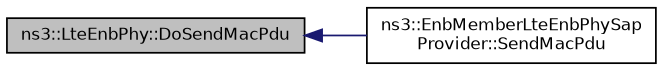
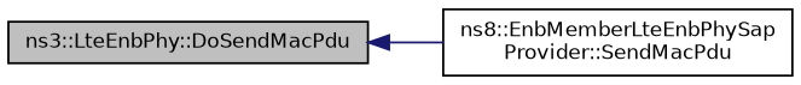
  digraph {
    rankdir=LR
    node [color=black fontname=Helvetica fontsize=10 shape=record style=filled]
    n1 [fillcolor=grey75 fontcolor=black height=0.2 label="ns3::LteEnbPhy::DoSendMacPdu" width=0.4]
-   n2 [fillcolor=white height=0.2 label="ns3::EnbMemberLteEnbPhySap\lProvider::SendMacPdu" width=0.4]
+   n2 [fillcolor=white height=0.2 label="ns8::EnbMemberLteEnbPhySap\lProvider::SendMacPdu" width=0.4]
    n1 -> n2 [color=midnightblue dir=back fontname=Helvetica fontsize=10 labelfontname=Helvetica labelfontsize=10 style=solid]
  }
